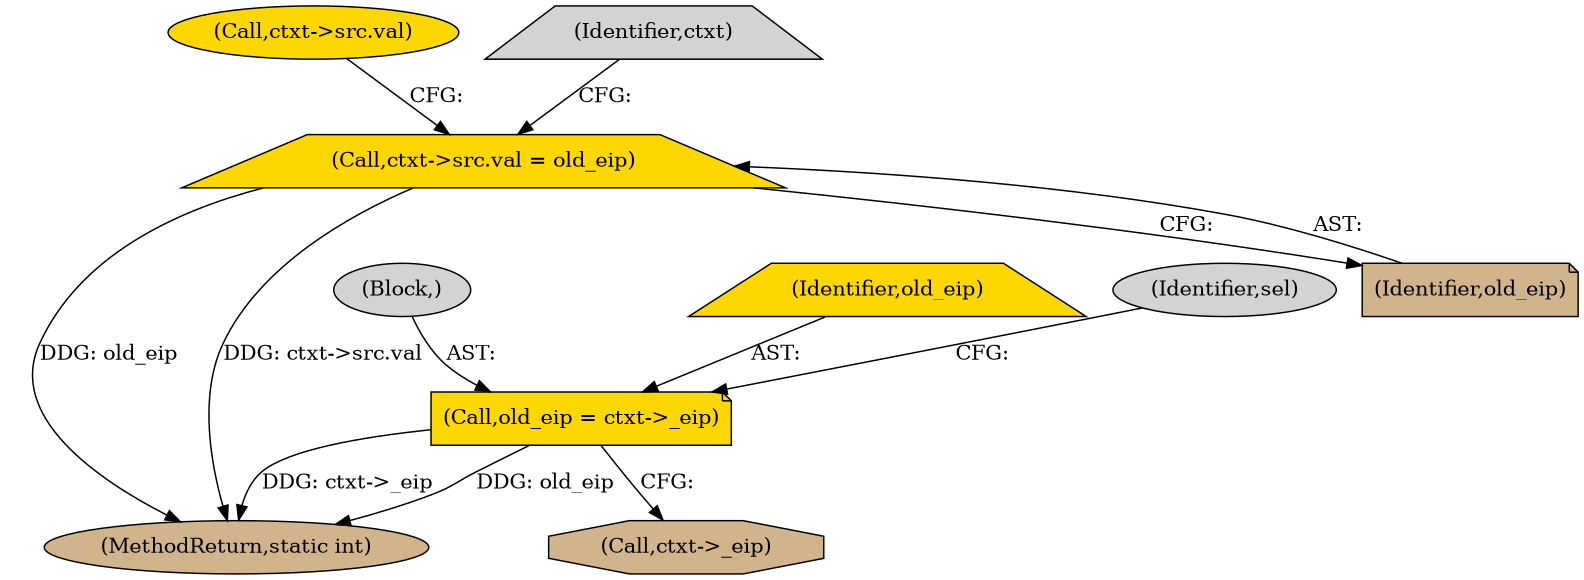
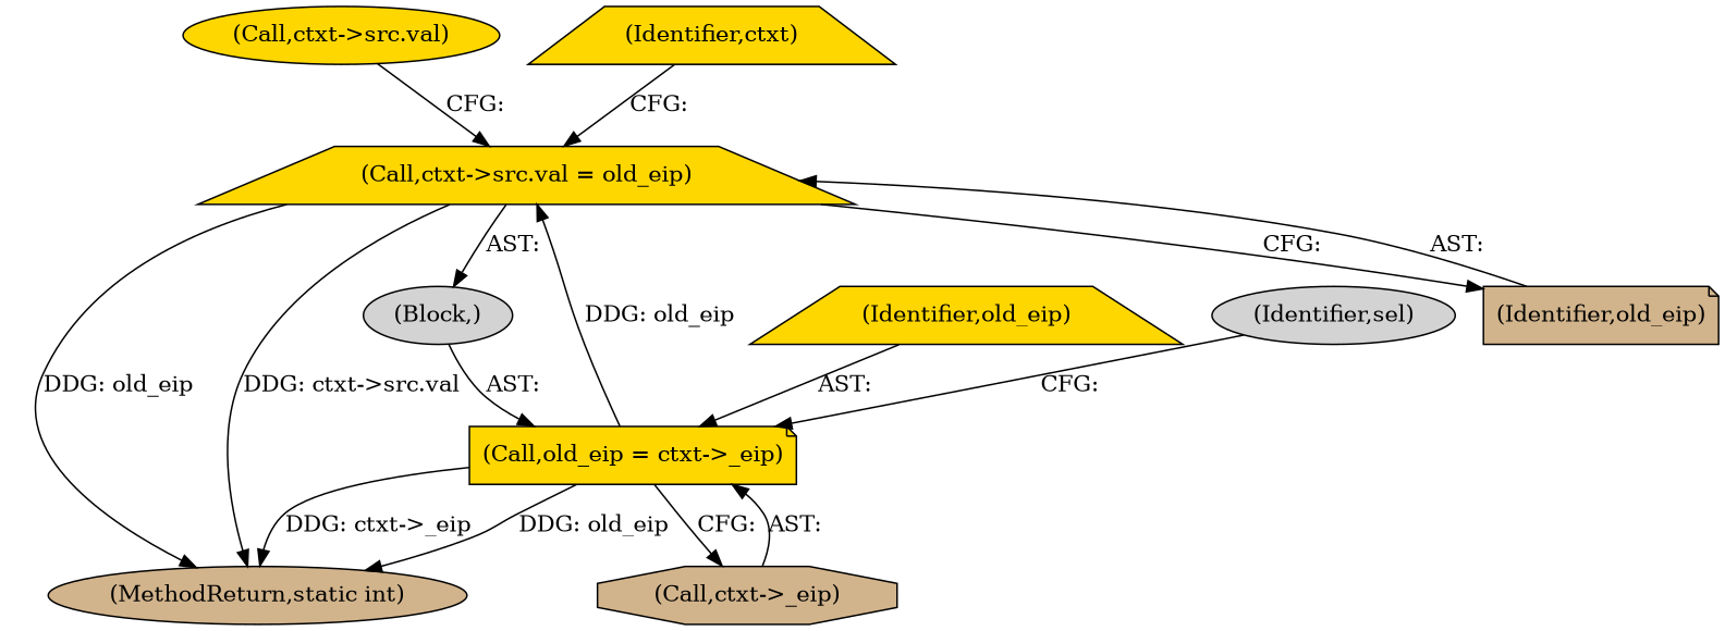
  digraph {
    node [fillcolor=gold shape=ellipse style=filled]
    n1 [label="(Call,ctxt->src.val = old_eip)" shape=trapezium]
    n2 [fillcolor=lightgrey label="(Block,)"]
    n3 [fillcolor=tan label="(MethodReturn,static int)"]
    n4 [fillcolor=tan label="(Identifier,old_eip)" shape=note]
    n5 [label="(Call,old_eip = ctxt->_eip)" shape=note]
    n6 [fillcolor=tan label="(Call,ctxt->_eip)" shape=octagon]
    n7 [label="(Identifier,old_eip)" shape=trapezium]
    n8 [label="(Call,ctxt->src.val)"]
    n9 [fillcolor=lightgrey label="(Identifier,sel)"]
-   n10 [fillcolor=lightgrey label="(Identifier,ctxt)" shape=trapezium]
+   n10 [label="(Identifier,ctxt)" shape=trapezium]
+   n1 -> n2 [label="AST: "]
    n1 -> n3 [label="DDG: old_eip"]
    n1 -> n3 [label="DDG: ctxt->src.val"]
    n1 -> n4 [label="CFG: "]
    n2 -> n5 [label="AST: "]
    n4 -> n1 [label="AST: "]
+   n5 -> n1 [label="DDG: old_eip"]
    n5 -> n3 [label="DDG: ctxt->_eip"]
    n5 -> n3 [label="DDG: old_eip"]
    n5 -> n6 [label="CFG: "]
+   n6 -> n5 [label="AST: "]
    n7 -> n5 [label="AST: "]
    n8 -> n1 [label="CFG: "]
    n9 -> n5 [label="CFG: "]
    n10 -> n1 [label="CFG: "]
  }
